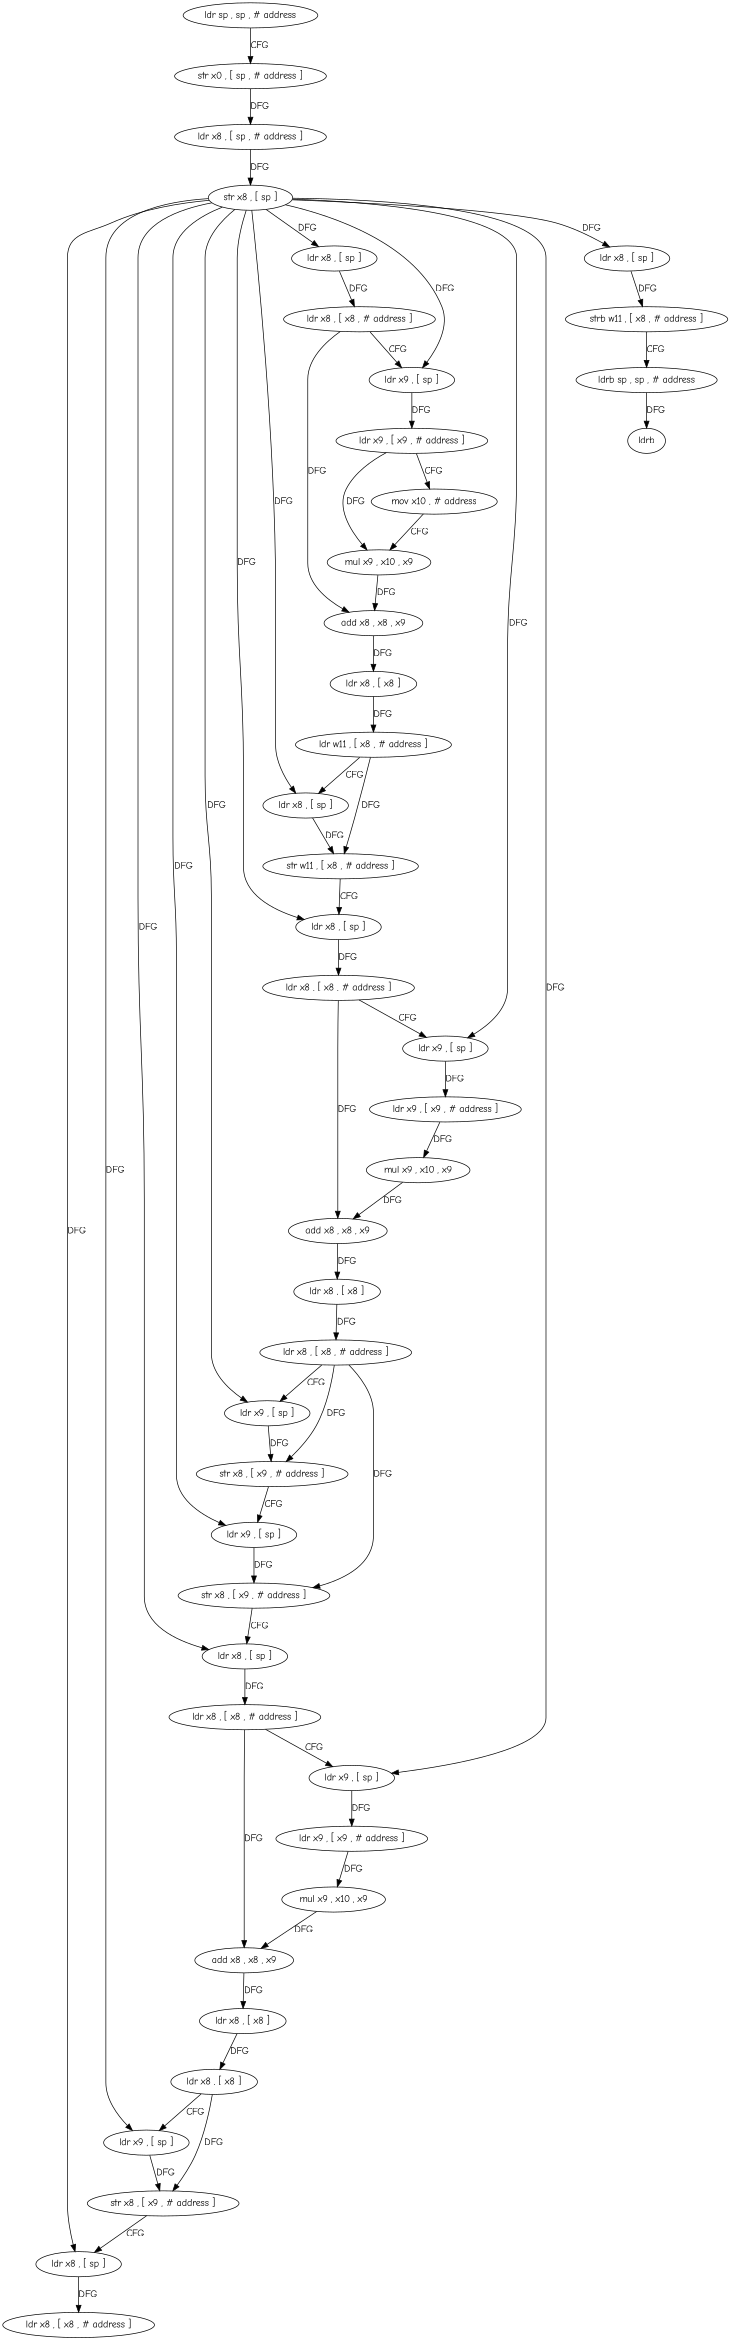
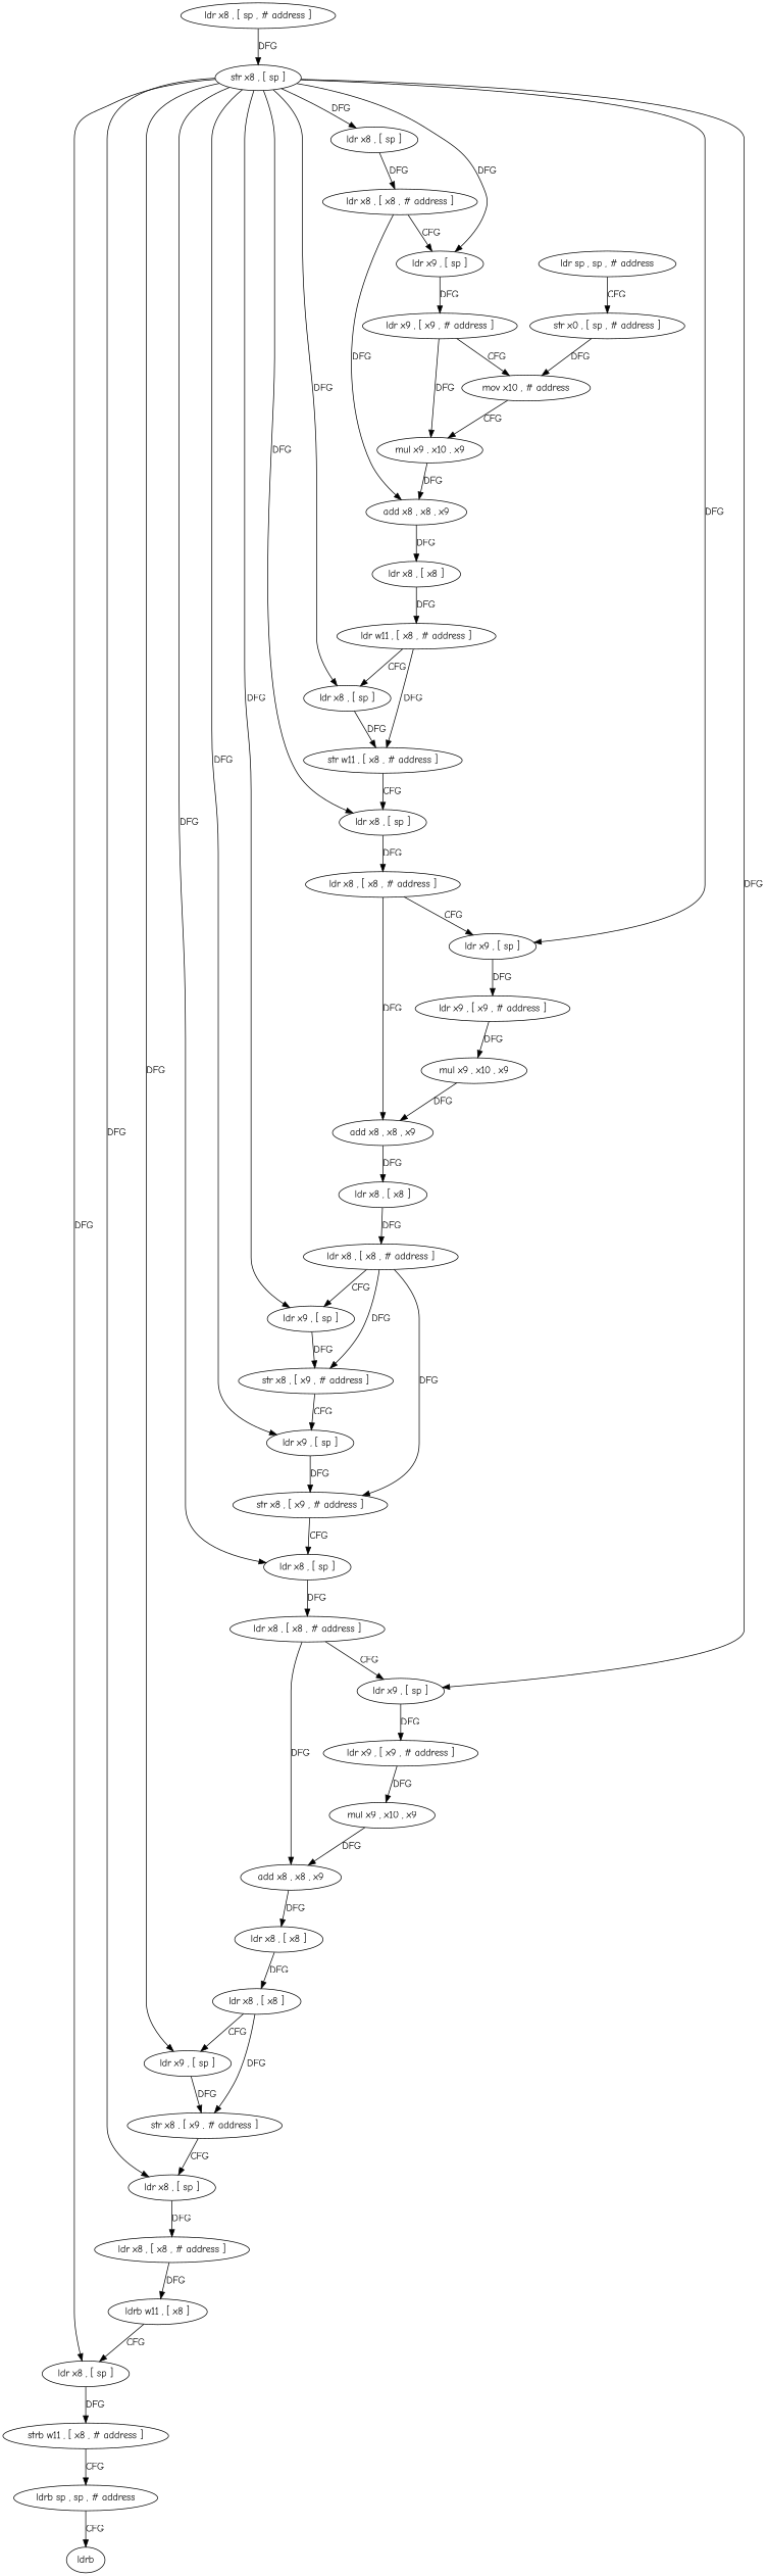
  digraph {
    fontname="Comic Neue"
    node [fontname="Comic Neue"]
    edge [fontname="Comic Neue"]
    n1 [label="ldr sp , sp , # address"]
    n2 [label="str x0 , [ sp , # address ]"]
    n3 [label="ldr x8 , [ sp , # address ]"]
    n4 [label="str x8 , [ sp ]"]
    n5 [label="ldr x8 , [ sp ]"]
    n6 [label="ldr x9 , [ sp ]"]
    n7 [label="ldr x8 , [ sp ]"]
    n8 [label="ldr x8 , [ sp ]"]
    n9 [label="ldr x9 , [ sp ]"]
    n10 [label="ldr x9 , [ sp ]"]
    n11 [label="ldr x9 , [ sp ]"]
    n12 [label="ldr x8 , [ sp ]"]
    n13 [label="ldr x9 , [ sp ]"]
    n14 [label="ldr x9 , [ sp ]"]
    n15 [label="ldr x8 , [ sp ]"]
    n16 [label="ldr x8 , [ sp ]"]
    n17 [label="ldr x8 , [ x8 , # address ]"]
    n18 [label="ldr x9 , [ x9 , # address ]"]
    n19 [label="str w11 , [ x8 , # address ]"]
    n20 [label="ldr x8 , [ x8 , # address ]"]
    n21 [label="ldr x9 , [ x9 , # address ]"]
    n22 [label="str x8 , [ x9 , # address ]"]
    n23 [label="str x8 , [ x9 , # address ]"]
    n24 [label="ldr x8 , [ x8 , # address ]"]
    n25 [label="ldr x9 , [ x9 , # address ]"]
    n26 [label="str x8 , [ x9 , # address ]"]
    n27 [label="ldr x8 , [ x8 , # address ]"]
    n28 [label="strb w11 , [ x8 , # address ]"]
    n29 [label="add x8 , x8 , x9"]
    n30 [label="ldr x8 , [ x8 ]"]
    n31 [label="mov x10 , # address"]
    n32 [label="mul x9 , x10 , x9"]
    n33 [label="ldr w11 , [ x8 , # address ]"]
    n34 [label="add x8 , x8 , x9"]
    n35 [label="ldr x8 , [ x8 ]"]
    n36 [label="mul x9 , x10 , x9"]
    n37 [label="ldr x8 , [ x8 , # address ]"]
    n38 [label="add x8 , x8 , x9"]
    n39 [label="ldr x8 , [ x8 ]"]
    n40 [label="mul x9 , x10 , x9"]
    n41 [label="ldr x8 , [ x8 ]"]
+   n42 [label="ldrb w11 , [ x8 ]"]
    n43 [label="ldrb sp , sp , # address"]
    n44 [label=ldrb]
    n1 -> n2 [label=CFG]
-   n2 -> n3 [label=DFG]
+   n2 -> n31 [label=DFG]
    n3 -> n4 [label=DFG]
    n4 -> n5 [label=DFG]
    n4 -> n6 [label=DFG]
    n4 -> n7 [label=DFG]
    n4 -> n8 [label=DFG]
    n4 -> n9 [label=DFG]
    n4 -> n10 [label=DFG]
    n4 -> n11 [label=DFG]
    n4 -> n12 [label=DFG]
    n4 -> n13 [label=DFG]
    n4 -> n14 [label=DFG]
    n4 -> n15 [label=DFG]
    n4 -> n16 [label=DFG]
    n5 -> n17 [label=DFG]
    n6 -> n18 [label=DFG]
    n7 -> n19 [label=DFG]
    n8 -> n20 [label=DFG]
    n9 -> n21 [label=DFG]
    n10 -> n22 [label=DFG]
    n11 -> n23 [label=DFG]
    n12 -> n24 [label=DFG]
    n13 -> n25 [label=DFG]
    n14 -> n26 [label=DFG]
    n15 -> n27 [label=DFG]
    n16 -> n28 [label=DFG]
    n17 -> n6 [label=CFG]
    n17 -> n29 [label=DFG]
    n18 -> n31 [label=CFG]
    n18 -> n32 [label=DFG]
    n19 -> n8 [label=CFG]
    n20 -> n9 [label=CFG]
    n20 -> n34 [label=DFG]
    n21 -> n36 [label=DFG]
    n22 -> n11 [label=CFG]
    n23 -> n12 [label=CFG]
    n24 -> n13 [label=CFG]
    n24 -> n38 [label=DFG]
    n25 -> n40 [label=DFG]
    n26 -> n15 [label=CFG]
+   n27 -> n42 [label=DFG]
    n28 -> n43 [label=CFG]
    n29 -> n30 [label=DFG]
    n30 -> n33 [label=DFG]
    n31 -> n32 [label=CFG]
    n32 -> n29 [label=DFG]
    n33 -> n7 [label=CFG]
    n33 -> n19 [label=DFG]
    n34 -> n35 [label=DFG]
    n35 -> n37 [label=DFG]
    n36 -> n34 [label=DFG]
    n37 -> n10 [label=CFG]
    n37 -> n22 [label=DFG]
    n37 -> n23 [label=DFG]
    n38 -> n39 [label=DFG]
    n39 -> n41 [label=DFG]
    n40 -> n38 [label=DFG]
    n41 -> n14 [label=CFG]
    n41 -> n26 [label=DFG]
-   n43 -> n44 [label=DFG]
+   n42 -> n16 [label=CFG]
+   n43 -> n44 [label=CFG]
  }
